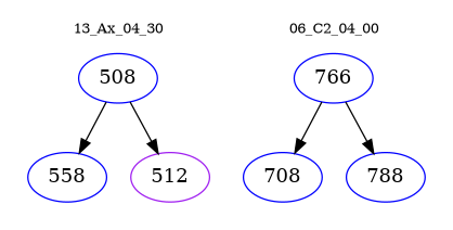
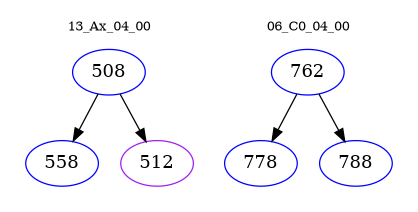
  digraph {
    node [color=blue]
    edge [color=black]
    n1 [label=508]
    n2 [label=558]
    n3 [color=purple label=512]
-   n4 [label=766]
-   n5 [label=708]
+   n4 [label=762]
+   n5 [label=778]
    n6 [label=788]
    subgraph cluster_1 {
      color=white
      fontsize=10
-     label="13_Ax_04_30"
+     label="13_Ax_04_00"
      n1
      n2
      n3
    }
    subgraph cluster_2 {
      color=white
      fontsize=10
-     label="06_C2_04_00"
+     label="06_C0_04_00"
      n4
      n5
      n6
    }
    n1 -> n2
    n1 -> n3
    n4 -> n5
    n4 -> n6
  }
